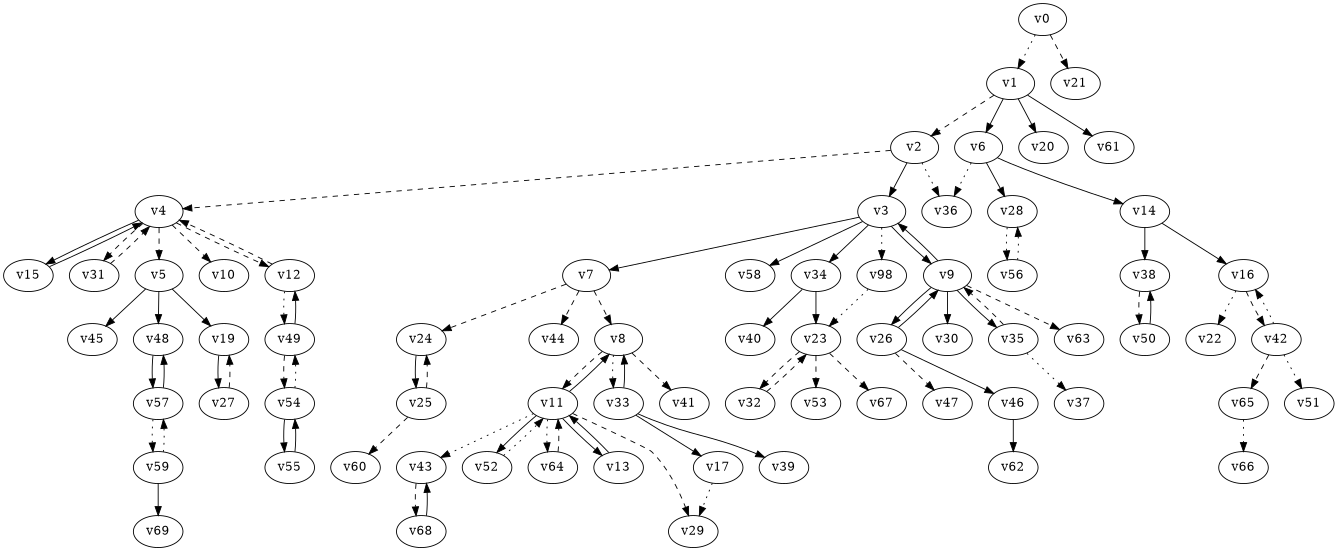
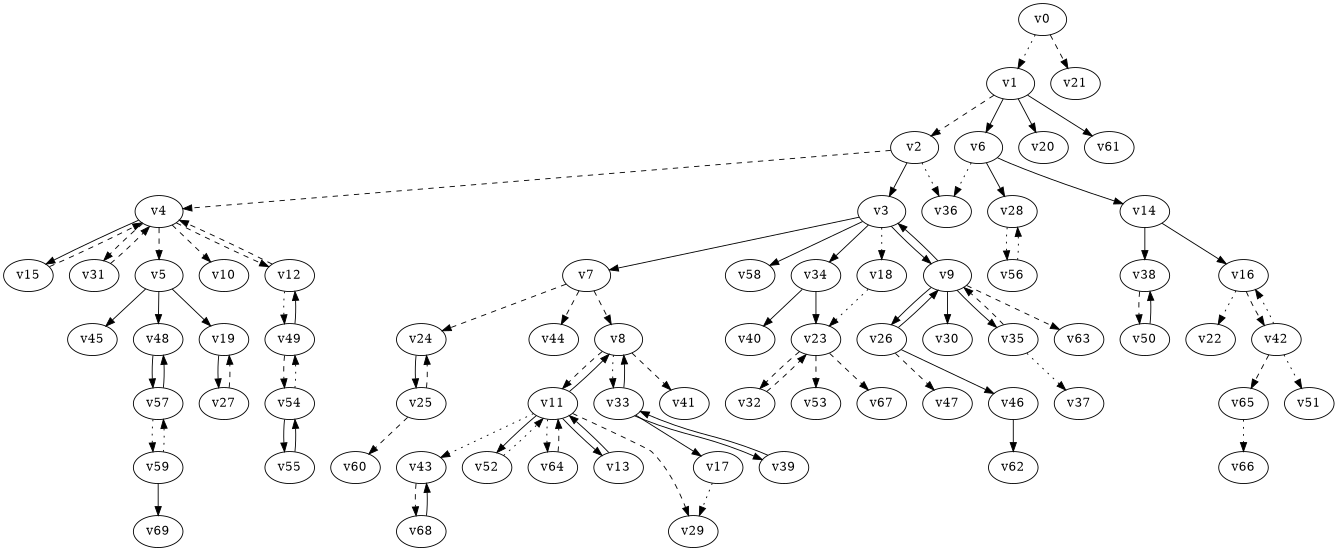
  digraph {
    node [player=0 weight=10]
    edge [style=solid]
    v0 [weight=14]
    v1 [player=1 weight=12]
    v21 [player=1 weight=11]
    v2 [weight=6]
    v6 [weight=8]
    v20 [weight=14]
    v61 [player=1 weight=3]
    v3 [player=1 weight=14]
    v4 [weight=8]
    v36 [weight=5]
    v14 [weight=13]
    v28 [weight=9]
    v7 [player=1 weight=9]
    v9 [player=1 weight=8]
-   v18 [label=v98]
+   v18
    v34 [weight=13]
    v58 [weight=8]
    v5 [player=1 weight=1]
    v10 [weight=1]
    v12 [weight=4]
    v15 [player=1 weight=12]
    v31 [player=1 weight=5]
    v8
    v24 [weight=3]
    v44 [weight=15]
    v26 [weight=1]
    v30 [weight=6]
    v35 [player=1 weight=4]
    v63 [player=1 weight=3]
    v23 [player=1 weight=-1]
    v40 [weight=12]
    v19 [player=1 weight=2]
    v45 [player=1 weight=6]
    v48 [weight=-1]
    v49 [player=1 weight=11]
    v27 [player=1 weight=9]
    v57 [player=1 weight=13]
    v16 [weight=16]
    v38
    v56 [weight=16]
    v11 [player=1 weight=11]
    v33 [player=1 weight=15]
    v41 [player=1 weight=1]
    v25 [player=1]
    v13 [player=1 weight=8]
    v29 [player=1 weight=3]
    v43 [player=1 weight=2]
    v52
    v64
    v17 [player=1]
    v39 [player=1 weight=1]
    v46 [weight=13]
    v47 [player=1 weight=11]
    v37 [player=1 weight=14]
    v68
    v54 [weight=12]
    v22
    v42 [weight=1]
    v50 [weight=8]
    v51 [player=1 weight=16]
    v65 [player=1 weight=5]
    v32 [weight=8]
    v53 [player=1 weight=4]
    v67 [player=1 weight=8]
    v60
    v62 [weight=0]
    v66 [weight=4]
    v59 [player=1 weight=14]
    v55 [player=1 weight=6]
    v69 [player=1 weight=6]
    v0 -> v1 [style=dotted]
    v0 -> v21 [style=dashed]
    v1 -> v2 [style=dashed]
    v1 -> v6
    v1 -> v20
    v1 -> v61
    v2 -> v3
    v2 -> v4 [style=dashed]
    v2 -> v36 [style=dotted]
    v6 -> v36 [style=dotted]
    v6 -> v14
    v6 -> v28
    v3 -> v7
    v3 -> v9
    v3 -> v18 [style=dotted]
    v3 -> v34
    v3 -> v58
    v4 -> v5 [style=dashed]
    v4 -> v10 [style=dashed]
    v4 -> v12 [style=dashed]
    v4 -> v15
    v4 -> v31 [style=dashed]
    v14 -> v16
    v14 -> v38
    v28 -> v56 [style=dotted]
    v7 -> v8 [style=dashed]
    v7 -> v24 [style=dashed]
    v7 -> v44 [style=dashed]
    v9 -> v3
    v9 -> v26
    v9 -> v30
    v9 -> v35
    v9 -> v63 [style=dashed]
    v18 -> v23 [style=dotted]
    v34 -> v23
    v34 -> v40
    v5 -> v19
    v5 -> v45
    v5 -> v48
    v12 -> v4 [style=dashed]
    v12 -> v49 [style=dotted]
-   v15 -> v4
+   v15 -> v4 [style=dashed]
    v31 -> v4 [style=dashed]
    v8 -> v11 [style=dashed]
    v8 -> v33 [style=dotted]
    v8 -> v41 [style=dashed]
    v24 -> v25
    v26 -> v9
    v26 -> v46
    v26 -> v47 [style=dashed]
    v35 -> v9 [style=dashed]
    v35 -> v37 [style=dotted]
    v23 -> v32 [style=dashed]
    v23 -> v53 [style=dashed]
    v23 -> v67 [style=dashed]
    v19 -> v27
    v48 -> v57
    v49 -> v12
    v49 -> v54 [style=dashed]
    v27 -> v19 [style=dashed]
    v57 -> v48
    v57 -> v59 [style=dotted]
    v16 -> v22 [style=dotted]
    v16 -> v42 [style=dashed]
    v38 -> v50 [style=dashed]
    v56 -> v28 [style=dotted]
    v11 -> v8
    v11 -> v13
    v11 -> v29 [style=dashed]
    v11 -> v43 [style=dotted]
    v11 -> v52
    v11 -> v64 [style=dotted]
    v33 -> v8
    v33 -> v17
    v33 -> v39
    v25 -> v24 [style=dashed]
    v25 -> v60 [style=dashed]
    v13 -> v11
    v43 -> v68 [style=dashed]
    v52 -> v11 [style=dotted]
    v64 -> v11 [style=dashed]
    v17 -> v29 [style=dotted]
+   v39 -> v33
    v46 -> v62
    v68 -> v43
    v54 -> v49 [style=dotted]
    v54 -> v55
    v42 -> v16 [style=dotted]
    v42 -> v51 [style=dotted]
    v42 -> v65 [style=dashed]
    v50 -> v38
    v65 -> v66 [style=dotted]
    v32 -> v23 [style=dashed]
    v59 -> v57 [style=dotted]
    v59 -> v69
    v55 -> v54
  }
